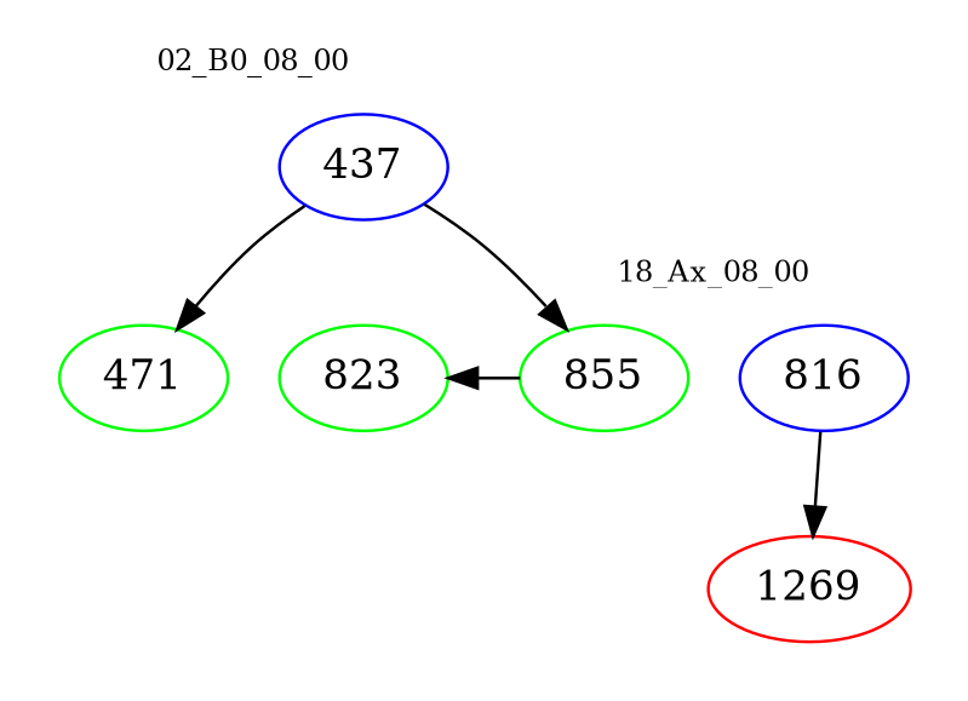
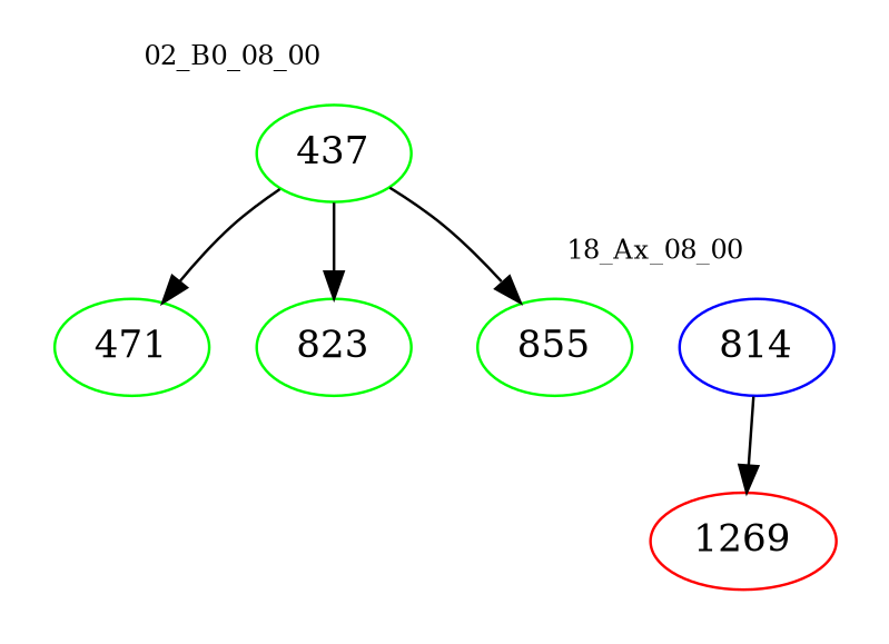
  digraph {
    node [color=green]
    edge [color=black]
-   n1 [color=blue label=816]
+   n1 [color=blue label=814]
    n2 [label=855]
    n3 [color=red label=1269]
-   n4 [color=blue label=437]
+   n4 [label=437]
    n5 [label=471]
    n6 [label=823]
    subgraph cluster_1 {
      color=white
      fontsize=10
      label="18_Ax_08_00"
      n1
      n2
      n3
    }
    subgraph cluster_2 {
      color=white
      fontsize=10
      label="02_B0_08_00"
      n4
      n5
      n6
    }
    n1 -> n3
    n4 -> n2
    n4 -> n5
-   n2 -> n6
+   n4 -> n6
  }
